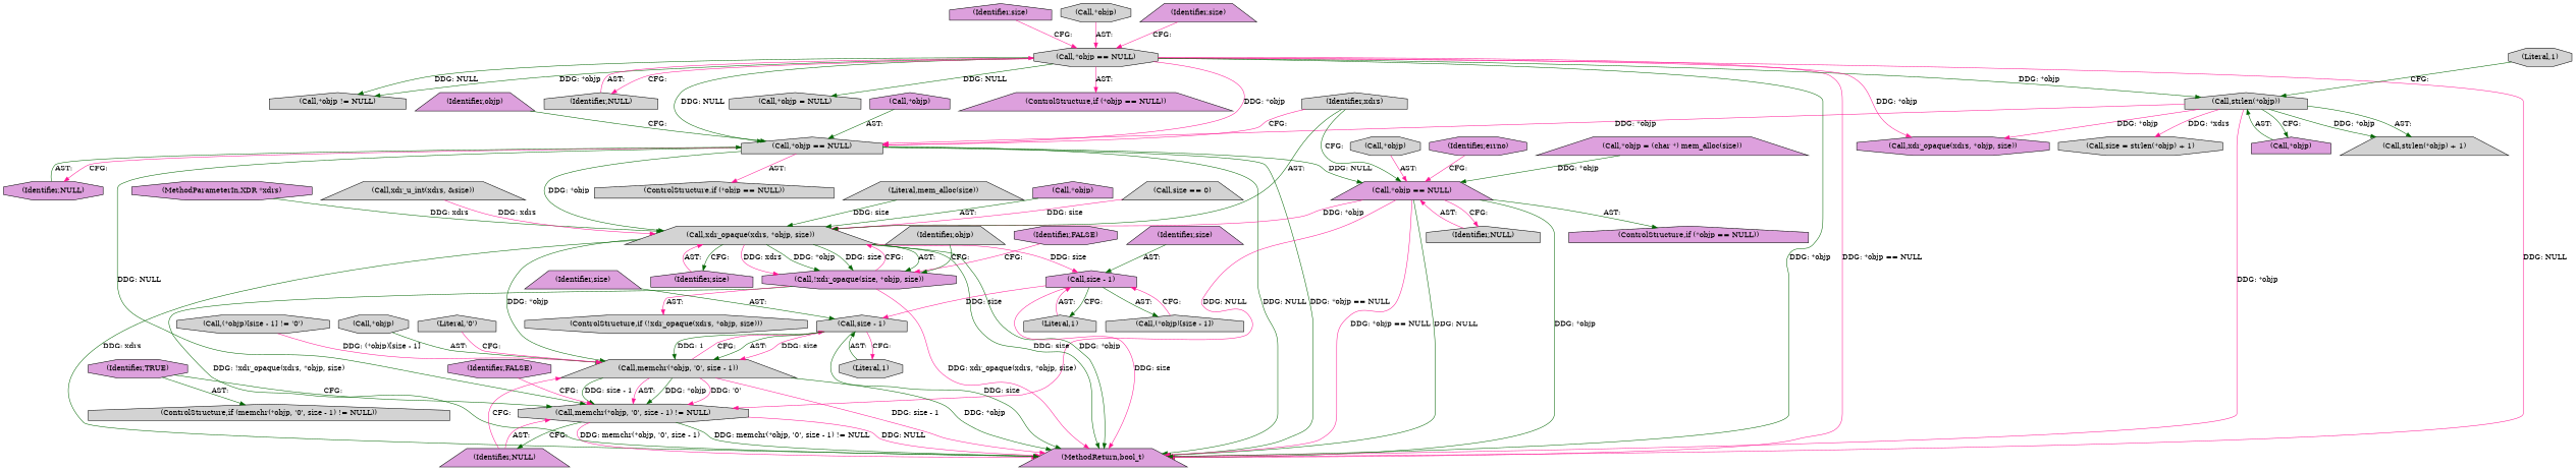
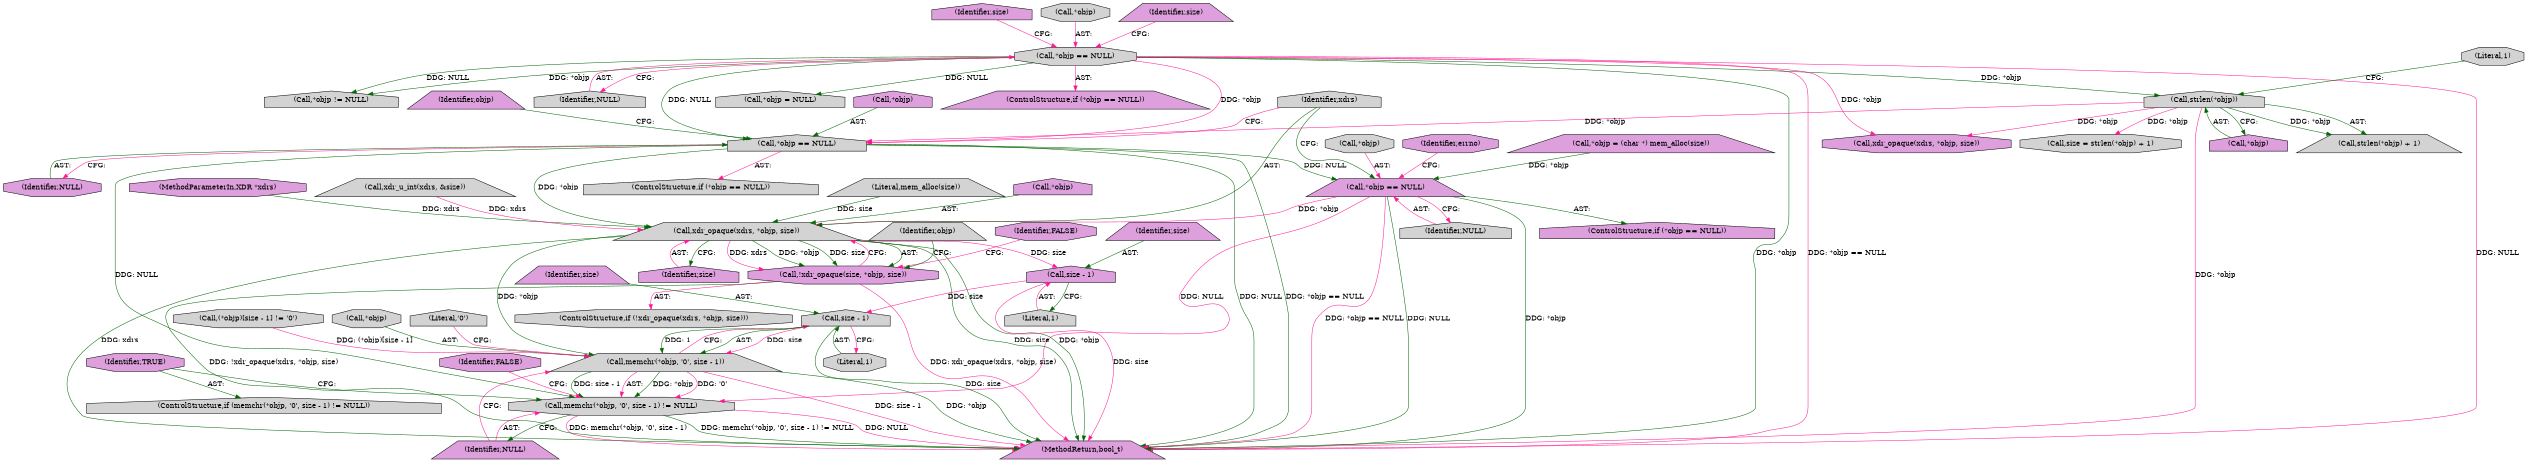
  digraph {
    node [fillcolor=lightgrey shape=house style=filled]
    edge [color=darkgreen]
    n1 [label="(Call,*objp == NULL)"]
    n2 [fillcolor=plum label="(Call,*objp == NULL)" shape=trapezium]
    n3 [label="(Call,xdr_opaque(xdrs, *objp, size))" shape=trapezium]
    n4 [label="(Call,memchr(*objp, '\0', size - 1) != NULL)" shape=octagon]
    n5 [label="(ControlStructure,if (*objp == NULL))"]
    n6 [fillcolor=plum label="(MethodReturn,bool_t)" shape=trapezium]
    n7 [fillcolor=plum label="(Identifier,NULL)" shape=octagon]
    n8 [label="(Identifier,NULL)"]
    n9 [fillcolor=plum label="(ControlStructure,if (*objp == NULL))"]
    n10 [fillcolor=plum label="(Call,!xdr_opaque(size, *objp, size))" shape=octagon]
    n11 [fillcolor=plum label="(Call,size - 1)"]
    n12 [label="(Call,memchr(*objp, '\0', size - 1))" shape=trapezium]
    n13 [fillcolor=plum label="(Identifier,size)"]
    n14 [fillcolor=plum label="(Identifier,NULL)" shape=trapezium]
    n15 [label="(Call,strlen(*objp))"]
    n16 [label="(Call,strlen(*objp) + 1)" shape=trapezium]
    n17 [fillcolor=plum label="(Call,xdr_opaque(xdrs, *objp, size))" shape=octagon]
    n18 [fillcolor=plum label="(Call,*objp)"]
    n19 [label="(Call,size = strlen(*objp) + 1)" shape=octagon]
    n20 [label="(Call,*objp != NULL)"]
    n21 [label="(Call,*objp == NULL)" shape=octagon]
    n22 [label="(Identifier,NULL)"]
    n23 [label="(Call,*objp = NULL)"]
    n24 [fillcolor=plum label="(ControlStructure,if (*objp == NULL))" shape=trapezium]
    n25 [label="(ControlStructure,if (!xdr_opaque(xdrs, *objp, size)))" shape=octagon]
    n26 [label="(Call,size - 1)"]
-   n27 [label="(Call,(*objp)[size - 1])"]
    n28 [label="(Literal,1)"]
    n29 [label="(Literal,1)" shape=octagon]
    n30 [label="(ControlStructure,if (memchr(*objp, '\0', size - 1) != NULL))"]
    n31 [label="(Call,(*objp)[size - 1] != '\0')" shape=octagon]
    n32 [label="(Literal,1)" shape=octagon]
    n33 [fillcolor=plum label="(Call,*objp)"]
    n34 [fillcolor=plum label="(Identifier,size)"]
    n35 [fillcolor=plum label="(Identifier,size)" shape=trapezium]
    n36 [label="(Call,*objp)" shape=octagon]
    n37 [label="(Call,*objp)" shape=octagon]
    n38 [fillcolor=plum label="(Identifier,objp)" shape=trapezium]
    n39 [fillcolor=plum label="(Identifier,size)" shape=trapezium]
    n40 [fillcolor=plum label="(Call,*objp = (char *) mem_alloc(size))" shape=trapezium]
-   n41 [label="(Call,size == 0)" shape=trapezium]
    n42 [label="(Call,*objp)" shape=octagon]
    n43 [fillcolor=plum label="(Identifier,FALSE)" shape=octagon]
    n44 [label="(Identifier,xdrs)"]
    n45 [label="(Literal,'\0')"]
    n46 [fillcolor=plum label="(Identifier,size)" shape=trapezium]
    n47 [fillcolor=plum label="(Identifier,errno)" shape=octagon]
    n48 [fillcolor=plum label="(Identifier,TRUE)" shape=octagon]
    n49 [fillcolor=plum label="(Call,*objp)"]
    n50 [fillcolor=plum label="(MethodParameterIn,XDR *xdrs)" shape=octagon]
    n51 [fillcolor=plum label="(Identifier,FALSE)" shape=octagon]
    n52 [label="(Call,xdr_u_int(xdrs, &size))" shape=trapezium]
    n53 [label="(Literal,mem_alloc(size))" shape=trapezium]
    n54 [label="(Identifier,objp)" shape=trapezium]
    n1 -> n2 [label="DDG: NULL"]
    n1 -> n3 [label="DDG: *objp"]
    n1 -> n4 [label="DDG: NULL"]
    n1 -> n5 [color=deeppink label="AST: "]
    n1 -> n6 [label="DDG: *objp == NULL"]
    n1 -> n6 [label="DDG: NULL"]
    n1 -> n7 [color=deeppink label="CFG: "]
    n2 -> n3 [color=deeppink label="DDG: *objp"]
    n2 -> n4 [color=deeppink label="DDG: NULL"]
    n2 -> n6 [label="DDG: NULL"]
    n2 -> n6 [label="DDG: *objp"]
    n2 -> n6 [color=deeppink label="DDG: *objp == NULL"]
    n2 -> n8 [color=deeppink label="CFG: "]
    n2 -> n9 [label="AST: "]
    n3 -> n6 [label="DDG: size"]
    n3 -> n6 [label="DDG: *objp"]
    n3 -> n6 [label="DDG: xdrs"]
    n3 -> n10 [label="AST: "]
    n3 -> n10 [color=deeppink label="DDG: xdrs"]
    n3 -> n10 [label="DDG: *objp"]
    n3 -> n10 [label="DDG: size"]
    n3 -> n11 [color=deeppink label="DDG: size"]
    n3 -> n12 [label="DDG: *objp"]
    n3 -> n13 [label="CFG: "]
    n4 -> n6 [label="DDG: memchr(*objp, '\0', size - 1) != NULL"]
    n4 -> n6 [color=deeppink label="DDG: NULL"]
    n4 -> n6 [color=deeppink label="DDG: memchr(*objp, '\0', size - 1)"]
    n4 -> n14 [label="CFG: "]
    n7 -> n1 [label="AST: "]
    n8 -> n2 [color=deeppink label="AST: "]
    n10 -> n3 [color=deeppink label="CFG: "]
    n10 -> n6 [label="DDG: !xdr_opaque(xdrs, *objp, size)"]
    n10 -> n6 [color=deeppink label="DDG: xdr_opaque(xdrs, *objp, size)"]
    n10 -> n25 [color=deeppink label="AST: "]
    n11 -> n6 [color=deeppink label="DDG: size"]
    n11 -> n26 [color=deeppink label="DDG: size"]
-   n11 -> n27 [label="AST: "]
    n11 -> n28 [label="CFG: "]
    n12 -> n4 [color=deeppink label="AST: "]
    n12 -> n4 [label="DDG: *objp"]
    n12 -> n4 [color=deeppink label="DDG: '\0'"]
    n12 -> n4 [label="DDG: size - 1"]
    n12 -> n6 [color=deeppink label="DDG: size - 1"]
    n12 -> n6 [label="DDG: *objp"]
    n12 -> n26 [color=deeppink label="CFG: "]
    n13 -> n3 [color=deeppink label="AST: "]
    n14 -> n4 [color=deeppink label="AST: "]
    n14 -> n12 [color=deeppink label="CFG: "]
    n15 -> n1 [color=deeppink label="DDG: *objp"]
    n15 -> n6 [color=deeppink label="DDG: *objp"]
    n15 -> n16 [label="AST: "]
    n15 -> n16 [label="DDG: *objp"]
    n15 -> n17 [color=deeppink label="DDG: *objp"]
    n15 -> n18 [label="CFG: "]
-   n15 -> n19 [color=deeppink label="DDG: *xdrs"]
+   n15 -> n19 [color=deeppink label="DDG: *objp"]
    n18 -> n15 [label="AST: "]
    n21 -> n1 [color=deeppink label="DDG: *objp"]
    n21 -> n1 [label="DDG: NULL"]
    n21 -> n6 [color=deeppink label="DDG: NULL"]
    n21 -> n6 [color=deeppink label="DDG: *objp == NULL"]
    n21 -> n6 [label="DDG: *objp"]
    n21 -> n15 [label="DDG: *objp"]
    n21 -> n17 [color=deeppink label="DDG: *objp"]
    n21 -> n20 [label="DDG: *objp"]
    n21 -> n20 [label="DDG: NULL"]
    n21 -> n22 [color=deeppink label="CFG: "]
    n21 -> n23 [label="DDG: NULL"]
    n21 -> n24 [color=deeppink label="AST: "]
    n22 -> n21 [color=deeppink label="AST: "]
    n26 -> n6 [label="DDG: size"]
    n26 -> n12 [label="AST: "]
    n26 -> n12 [color=deeppink label="DDG: size"]
    n26 -> n12 [label="DDG: 1"]
    n26 -> n29 [color=deeppink label="CFG: "]
-   n27 -> n11 [color=deeppink label="CFG: "]
    n28 -> n11 [color=deeppink label="AST: "]
    n29 -> n26 [label="AST: "]
    n31 -> n12 [color=deeppink label="DDG: (*objp)[size - 1]"]
    n32 -> n15 [label="CFG: "]
    n33 -> n3 [label="AST: "]
    n34 -> n21 [color=deeppink label="CFG: "]
    n35 -> n11 [label="AST: "]
    n36 -> n12 [label="AST: "]
    n37 -> n21 [color=deeppink label="AST: "]
    n38 -> n1 [label="CFG: "]
    n39 -> n21 [color=deeppink label="CFG: "]
    n40 -> n2 [label="DDG: *objp"]
-   n41 -> n3 [color=deeppink label="DDG: size"]
    n42 -> n2 [color=deeppink label="AST: "]
    n43 -> n4 [color=deeppink label="CFG: "]
    n44 -> n1 [color=deeppink label="CFG: "]
    n44 -> n2 [label="CFG: "]
    n44 -> n3 [label="AST: "]
    n45 -> n12 [color=deeppink label="CFG: "]
    n46 -> n26 [label="AST: "]
    n47 -> n2 [color=deeppink label="CFG: "]
    n48 -> n4 [label="CFG: "]
    n48 -> n30 [label="AST: "]
    n49 -> n1 [label="AST: "]
    n50 -> n3 [label="DDG: xdrs"]
    n51 -> n10 [color=deeppink label="CFG: "]
    n52 -> n3 [color=deeppink label="DDG: xdrs"]
    n53 -> n3 [label="DDG: size"]
    n54 -> n10 [label="CFG: "]
  }
